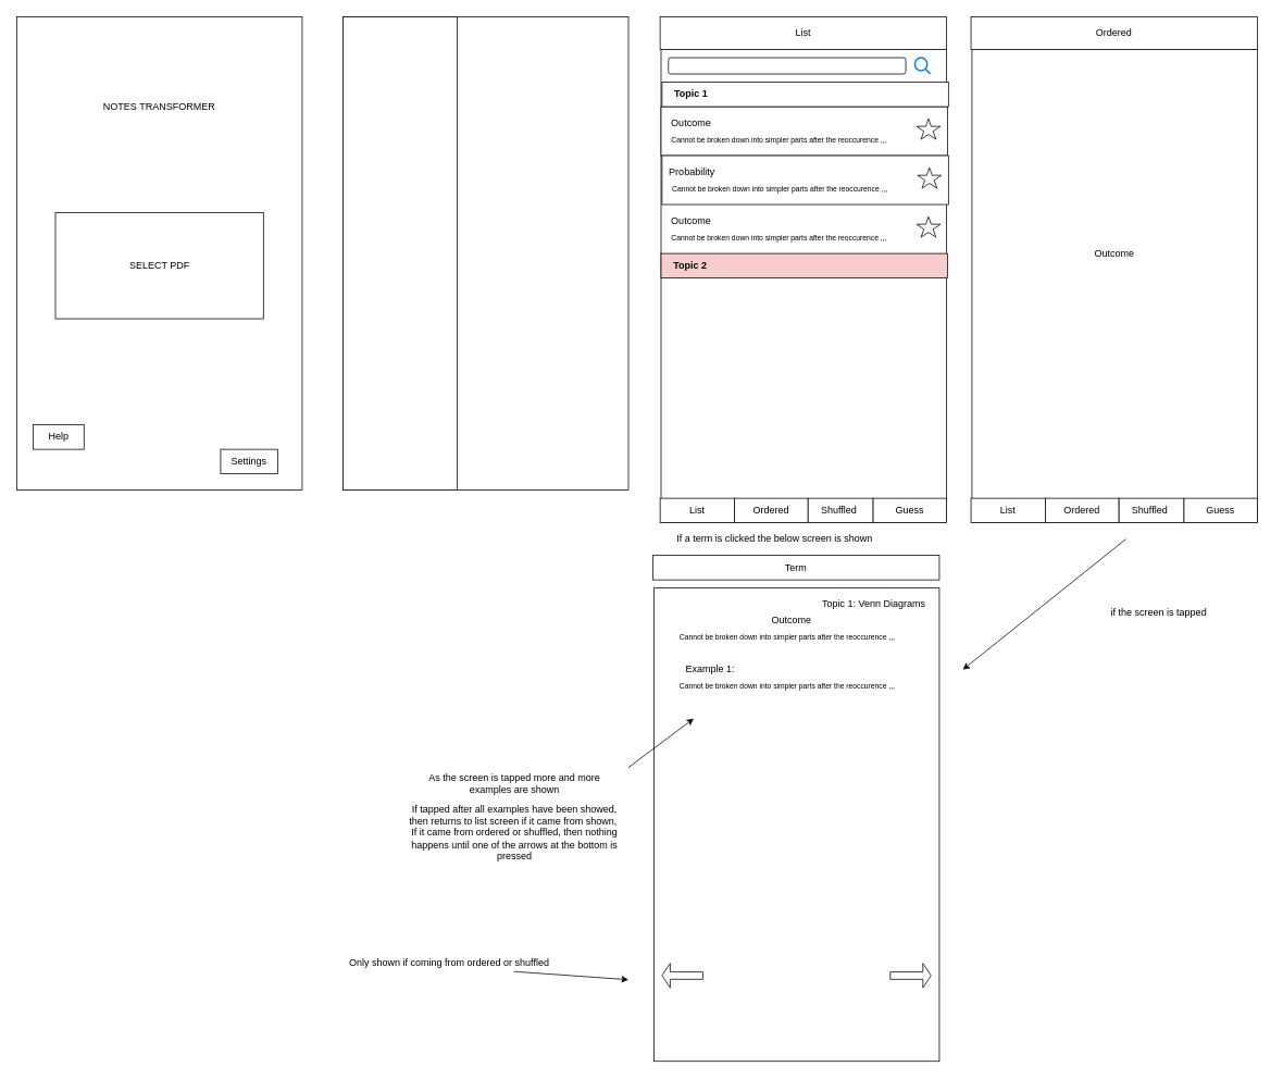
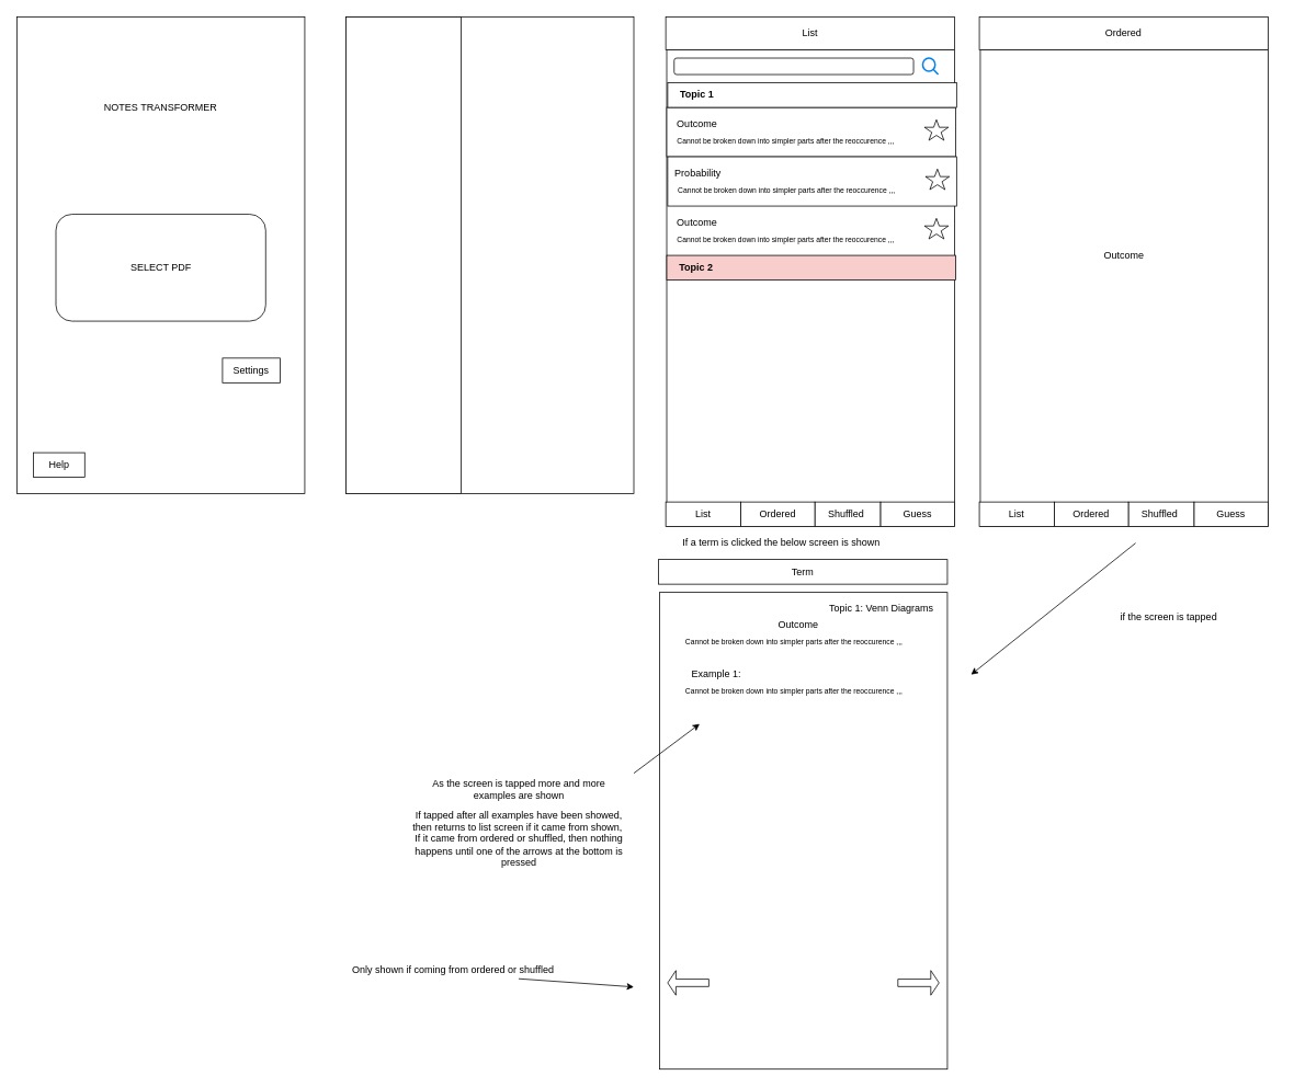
  <mxCell id="0" />
  <mxCell id="1" parent="0" />
  <mxCell id="2" value="" style="rounded=0;whiteSpace=wrap;html=1;" parent="1" vertex="1"><mxGeometry x="810" y="60" width="350" height="580" as="geometry" /></mxCell>
  <mxCell id="3" value="" style="rounded=0;whiteSpace=wrap;html=1;" parent="1" vertex="1"><mxGeometry x="20" y="20" width="350" height="580" as="geometry" /></mxCell>
  <mxCell id="4" value="NOTES TRANSFORMER" style="text;html=1;strokeColor=none;fillColor=none;align=center;verticalAlign=middle;whiteSpace=wrap;rounded=0;" parent="1" vertex="1"><mxGeometry x="85" y="100" width="220" height="60" as="geometry" /></mxCell>
- <mxCell id="5" value="SELECT PDF" style="rounded=0;whiteSpace=wrap;html=1;" parent="1" vertex="1"><mxGeometry x="67.5" y="260" width="255" height="130" as="geometry" /></mxCell>
- <mxCell id="6" value="Settings" style="rounded=0;whiteSpace=wrap;html=1;" parent="1" vertex="1"><mxGeometry x="270" y="550" width="70" height="30" as="geometry" /></mxCell>
- <mxCell id="7" value="Help" style="rounded=0;whiteSpace=wrap;html=1;" parent="1" vertex="1"><mxGeometry x="40" y="520" width="62.5" height="30" as="geometry" /></mxCell>
+ <mxCell id="5" value="SELECT PDF" style="whiteSpace=wrap;html=1;rounded=1;" parent="1" vertex="1"><mxGeometry x="67.5" y="260" width="255" height="130" as="geometry" /></mxCell>
+ <mxCell id="6" value="Settings" style="rounded=0;whiteSpace=wrap;html=1;" parent="1" vertex="1"><mxGeometry x="270" y="435" width="70" height="30" as="geometry" /></mxCell>
+ <mxCell id="7" value="Help" style="rounded=0;whiteSpace=wrap;html=1;" parent="1" vertex="1"><mxGeometry x="40" y="550" width="62.5" height="30" as="geometry" /></mxCell>
  <mxCell id="8" value="" style="rounded=0;whiteSpace=wrap;html=1;" parent="1" vertex="1"><mxGeometry x="420" y="20" width="350" height="580" as="geometry" /></mxCell>
  <mxCell id="9" value="" style="rounded=0;whiteSpace=wrap;html=1;" parent="1" vertex="1"><mxGeometry x="420" y="20" width="140" height="580" as="geometry" /></mxCell>
  <mxCell id="10" value="Shuffled&amp;nbsp;" style="rounded=0;whiteSpace=wrap;html=1;" parent="1" vertex="1"><mxGeometry x="990" y="610" width="80" height="30" as="geometry" /></mxCell>
  <mxCell id="11" value="Guess" style="rounded=0;whiteSpace=wrap;html=1;" parent="1" vertex="1"><mxGeometry x="1070" y="610" width="90" height="30" as="geometry" /></mxCell>
  <mxCell id="12" value="List" style="rounded=0;whiteSpace=wrap;html=1;" parent="1" vertex="1"><mxGeometry x="808.82" y="20" width="351.18" height="40" as="geometry" /></mxCell>
  <mxCell id="13" value="List" style="rounded=0;whiteSpace=wrap;html=1;" parent="1" vertex="1"><mxGeometry x="808.82" y="610" width="91.18" height="30" as="geometry" /></mxCell>
  <mxCell id="14" value="Ordered" style="rounded=0;whiteSpace=wrap;html=1;" parent="1" vertex="1"><mxGeometry x="900" y="610" width="90" height="30" as="geometry" /></mxCell>
  <mxCell id="15" value="" style="rounded=0;whiteSpace=wrap;html=1;" vertex="1" parent="1"><mxGeometry x="1191.18" y="60" width="350" height="580" as="geometry" /></mxCell>
  <mxCell id="16" value="Shuffled&amp;nbsp;" style="rounded=0;whiteSpace=wrap;html=1;" vertex="1" parent="1"><mxGeometry x="1371.18" y="610" width="80" height="30" as="geometry" /></mxCell>
  <mxCell id="17" value="Guess" style="rounded=0;whiteSpace=wrap;html=1;" vertex="1" parent="1"><mxGeometry x="1451.18" y="610" width="90" height="30" as="geometry" /></mxCell>
  <mxCell id="18" value="Ordered" style="rounded=0;whiteSpace=wrap;html=1;" vertex="1" parent="1"><mxGeometry x="1190" y="20" width="351.18" height="40" as="geometry" /></mxCell>
  <mxCell id="19" value="List" style="rounded=0;whiteSpace=wrap;html=1;" vertex="1" parent="1"><mxGeometry x="1190" y="610" width="91.18" height="30" as="geometry" /></mxCell>
  <mxCell id="20" value="Ordered" style="rounded=0;whiteSpace=wrap;html=1;" vertex="1" parent="1"><mxGeometry x="1281.18" y="610" width="90" height="30" as="geometry" /></mxCell>
  <mxCell id="21" value="" style="rounded=0;whiteSpace=wrap;html=1;" vertex="1" parent="1"><mxGeometry x="801.18" y="720" width="350" height="580" as="geometry" /></mxCell>
  <mxCell id="22" value="Term" style="rounded=0;whiteSpace=wrap;html=1;" vertex="1" parent="1"><mxGeometry x="800" y="680" width="351.18" height="30" as="geometry" /></mxCell>
  <mxCell id="23" value="" style="rounded=0;whiteSpace=wrap;html=1;" vertex="1" parent="1"><mxGeometry x="810" y="130" width="351.18" height="60" as="geometry" /></mxCell>
  <mxCell id="24" value="&lt;b&gt;&amp;nbsp; &amp;nbsp; Topic 1&lt;/b&gt;" style="rounded=0;whiteSpace=wrap;html=1;align=left;" vertex="1" parent="1"><mxGeometry x="811.18" y="100" width="351.18" height="30" as="geometry" /></mxCell>
  <mxCell id="25" value="Outcome" style="text;html=1;strokeColor=none;fillColor=none;align=center;verticalAlign=middle;whiteSpace=wrap;rounded=0;" vertex="1" parent="1"><mxGeometry x="827.18" y="140" width="40" height="20" as="geometry" /></mxCell>
  <mxCell id="26" value="" style="verticalLabelPosition=bottom;verticalAlign=top;html=1;shape=mxgraph.basic.star" vertex="1" parent="1"><mxGeometry x="1123.36" y="145" width="29" height="25" as="geometry" /></mxCell>
  <mxCell id="27" value="&lt;font style=&quot;font-size: 9px&quot;&gt;Cannot be broken down into simpler parts after the reoccurence ,,,&lt;/font&gt;" style="text;html=1;strokeColor=none;fillColor=none;align=center;verticalAlign=middle;whiteSpace=wrap;rounded=0;" vertex="1" parent="1"><mxGeometry x="818.18" y="160" width="274" height="20" as="geometry" /></mxCell>
  <mxCell id="28" value="" style="rounded=0;whiteSpace=wrap;html=1;" vertex="1" parent="1"><mxGeometry x="811.18" y="190" width="351.18" height="60" as="geometry" /></mxCell>
  <mxCell id="29" value="Probability" style="text;html=1;strokeColor=none;fillColor=none;align=center;verticalAlign=middle;whiteSpace=wrap;rounded=0;" vertex="1" parent="1"><mxGeometry x="828.36" y="200" width="40" height="20" as="geometry" /></mxCell>
  <mxCell id="30" value="" style="verticalLabelPosition=bottom;verticalAlign=top;html=1;shape=mxgraph.basic.star" vertex="1" parent="1"><mxGeometry x="1124.54" y="205" width="29" height="25" as="geometry" /></mxCell>
  <mxCell id="31" value="&lt;font style=&quot;font-size: 9px&quot;&gt;Cannot be broken down into simpler parts after the reoccurence ,,,&lt;/font&gt;" style="text;html=1;strokeColor=none;fillColor=none;align=center;verticalAlign=middle;whiteSpace=wrap;rounded=0;" vertex="1" parent="1"><mxGeometry x="819.36" y="220" width="274" height="20" as="geometry" /></mxCell>
  <mxCell id="32" value="Outcome" style="text;html=1;strokeColor=none;fillColor=none;align=center;verticalAlign=middle;whiteSpace=wrap;rounded=0;" vertex="1" parent="1"><mxGeometry x="827.18" y="260" width="40" height="20" as="geometry" /></mxCell>
  <mxCell id="33" value="" style="verticalLabelPosition=bottom;verticalAlign=top;html=1;shape=mxgraph.basic.star" vertex="1" parent="1"><mxGeometry x="1123.36" y="265" width="29" height="25" as="geometry" /></mxCell>
  <mxCell id="34" value="&lt;font style=&quot;font-size: 9px&quot;&gt;Cannot be broken down into simpler parts after the reoccurence ,,,&lt;/font&gt;" style="text;html=1;strokeColor=none;fillColor=none;align=center;verticalAlign=middle;whiteSpace=wrap;rounded=0;" vertex="1" parent="1"><mxGeometry x="818.18" y="280" width="274" height="20" as="geometry" /></mxCell>
  <mxCell id="35" value="&lt;b&gt;&amp;nbsp; &amp;nbsp; Topic 2&lt;/b&gt;" style="rounded=0;whiteSpace=wrap;html=1;align=left;fillColor=#f8cecc;" vertex="1" parent="1"><mxGeometry x="810" y="310" width="351.18" height="30" as="geometry" /></mxCell>
  <mxCell id="36" value="" style="html=1;verticalLabelPosition=bottom;align=center;labelBackgroundColor=#ffffff;verticalAlign=top;strokeWidth=2;strokeColor=#0080F0;shadow=0;dashed=0;shape=mxgraph.ios7.icons.looking_glass;" vertex="1" parent="1"><mxGeometry x="1121.18" y="70" width="18.82" height="20" as="geometry" /></mxCell>
  <mxCell id="37" value="" style="rounded=1;whiteSpace=wrap;html=1;" vertex="1" parent="1"><mxGeometry x="819" y="70" width="291" height="20" as="geometry" /></mxCell>
  <mxCell id="38" value="" style="shape=image;html=1;verticalAlign=top;verticalLabelPosition=bottom;labelBackgroundColor=#ffffff;imageAspect=0;aspect=fixed;image=https://cdn3.iconfinder.com/data/icons/virtual-notebook/128/button_switch_vertical-128.png" vertex="1" parent="1"><mxGeometry x="1120" y="20" width="40" height="40" as="geometry" /></mxCell>
  <mxCell id="39" value="If a term is clicked the below screen is shown" style="text;html=1;strokeColor=none;fillColor=none;align=center;verticalAlign=middle;whiteSpace=wrap;rounded=0;" vertex="1" parent="1"><mxGeometry x="819" y="650" width="261" height="20" as="geometry" /></mxCell>
  <mxCell id="40" value="Outcome" style="text;html=1;strokeColor=none;fillColor=none;align=center;verticalAlign=middle;whiteSpace=wrap;rounded=0;" vertex="1" parent="1"><mxGeometry x="1345.59" y="300" width="40" height="20" as="geometry" /></mxCell>
  <mxCell id="41" value="Outcome" style="text;html=1;strokeColor=none;fillColor=none;align=center;verticalAlign=middle;whiteSpace=wrap;rounded=0;" vertex="1" parent="1"><mxGeometry x="950" y="750" width="40" height="20" as="geometry" /></mxCell>
  <mxCell id="42" value="" style="endArrow=classic;html=1;" edge="1" parent="1"><mxGeometry width="50" height="50" relative="1" as="geometry"><mxPoint x="1380" y="660" as="sourcePoint" /><mxPoint x="1180" y="820" as="targetPoint" /></mxGeometry></mxCell>
  <mxCell id="43" value="if the screen is tapped" style="text;html=1;strokeColor=none;fillColor=none;align=center;verticalAlign=middle;whiteSpace=wrap;rounded=0;" vertex="1" parent="1"><mxGeometry x="1290" y="740" width="261" height="20" as="geometry" /></mxCell>
  <mxCell id="44" value="&lt;font style=&quot;font-size: 9px&quot;&gt;Cannot be broken down into simpler parts after the reoccurence ,,,&lt;/font&gt;" style="text;html=1;strokeColor=none;fillColor=none;align=center;verticalAlign=middle;whiteSpace=wrap;rounded=0;" vertex="1" parent="1"><mxGeometry x="827.5" y="770" width="274" height="20" as="geometry" /></mxCell>
  <mxCell id="45" value="&lt;font style=&quot;font-size: 9px&quot;&gt;Cannot be broken down into simpler parts after the reoccurence ,,,&lt;/font&gt;" style="text;html=1;strokeColor=none;fillColor=none;align=center;verticalAlign=middle;whiteSpace=wrap;rounded=0;" vertex="1" parent="1"><mxGeometry x="828.36" y="830" width="274" height="20" as="geometry" /></mxCell>
  <mxCell id="46" value="Example 1:" style="text;html=1;strokeColor=none;fillColor=none;align=center;verticalAlign=middle;whiteSpace=wrap;rounded=0;" vertex="1" parent="1"><mxGeometry x="740" y="810" width="261" height="20" as="geometry" /></mxCell>
  <mxCell id="47" value="As the screen is tapped more and more examples are shown" style="text;html=1;strokeColor=none;fillColor=none;align=center;verticalAlign=middle;whiteSpace=wrap;rounded=0;" vertex="1" parent="1"><mxGeometry x="500" y="950" width="261" height="20" as="geometry" /></mxCell>
  <mxCell id="48" value="" style="endArrow=classic;html=1;" edge="1" parent="1"><mxGeometry width="50" height="50" relative="1" as="geometry"><mxPoint x="770" y="940" as="sourcePoint" /><mxPoint x="850" y="880" as="targetPoint" /></mxGeometry></mxCell>
  <mxCell id="49" value="Topic 1: Venn Diagrams" style="text;html=1;strokeColor=none;fillColor=none;align=center;verticalAlign=middle;whiteSpace=wrap;rounded=0;" vertex="1" parent="1"><mxGeometry x="1001" y="730" width="140" height="20" as="geometry" /></mxCell>
  <mxCell id="50" value="If tapped after all examples have been showed, then returns to list screen if it came from shown,&amp;nbsp;&lt;br&gt;If it came from ordered or shuffled, then nothing happens until one of the arrows at the bottom is pressed" style="text;html=1;strokeColor=none;fillColor=none;align=center;verticalAlign=middle;whiteSpace=wrap;rounded=0;" vertex="1" parent="1"><mxGeometry x="500" y="1010" width="261" height="20" as="geometry" /></mxCell>
  <mxCell id="51" value="" style="shape=singleArrow;direction=west;whiteSpace=wrap;html=1;" vertex="1" parent="1"><mxGeometry x="811.18" y="1180" width="50" height="30" as="geometry" /></mxCell>
  <mxCell id="52" value="" style="shape=singleArrow;direction=west;whiteSpace=wrap;html=1;rotation=-180;" vertex="1" parent="1"><mxGeometry x="1091" y="1180" width="50" height="30" as="geometry" /></mxCell>
  <mxCell id="53" value="" style="endArrow=classic;html=1;" edge="1" parent="1"><mxGeometry width="50" height="50" relative="1" as="geometry"><mxPoint x="630" y="1190" as="sourcePoint" /><mxPoint x="770" y="1200" as="targetPoint" /></mxGeometry></mxCell>
  <mxCell id="54" value="Only shown if coming from ordered or shuffled" style="text;html=1;strokeColor=none;fillColor=none;align=center;verticalAlign=middle;whiteSpace=wrap;rounded=0;" vertex="1" parent="1"><mxGeometry x="420" y="1170" width="261" height="20" as="geometry" /></mxCell>
